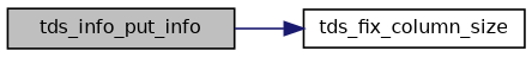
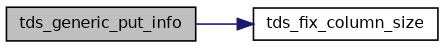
  digraph {
    rankdir=LR
    node [color=black fontname=Helvetica fontsize=10 shape=record style=filled]
-   n1 [fillcolor=grey75 fontcolor=black height=0.2 label=tds_info_put_info width=0.4]
+   n1 [fillcolor=grey75 fontcolor=black height=0.2 label=tds_generic_put_info width=0.4]
    n2 [fillcolor=white height=0.2 label=tds_fix_column_size width=0.4]
    n1 -> n2 [color=midnightblue fontname=Helvetica fontsize=10 labelfontname=Helvetica labelfontsize=10 style=solid]
  }
